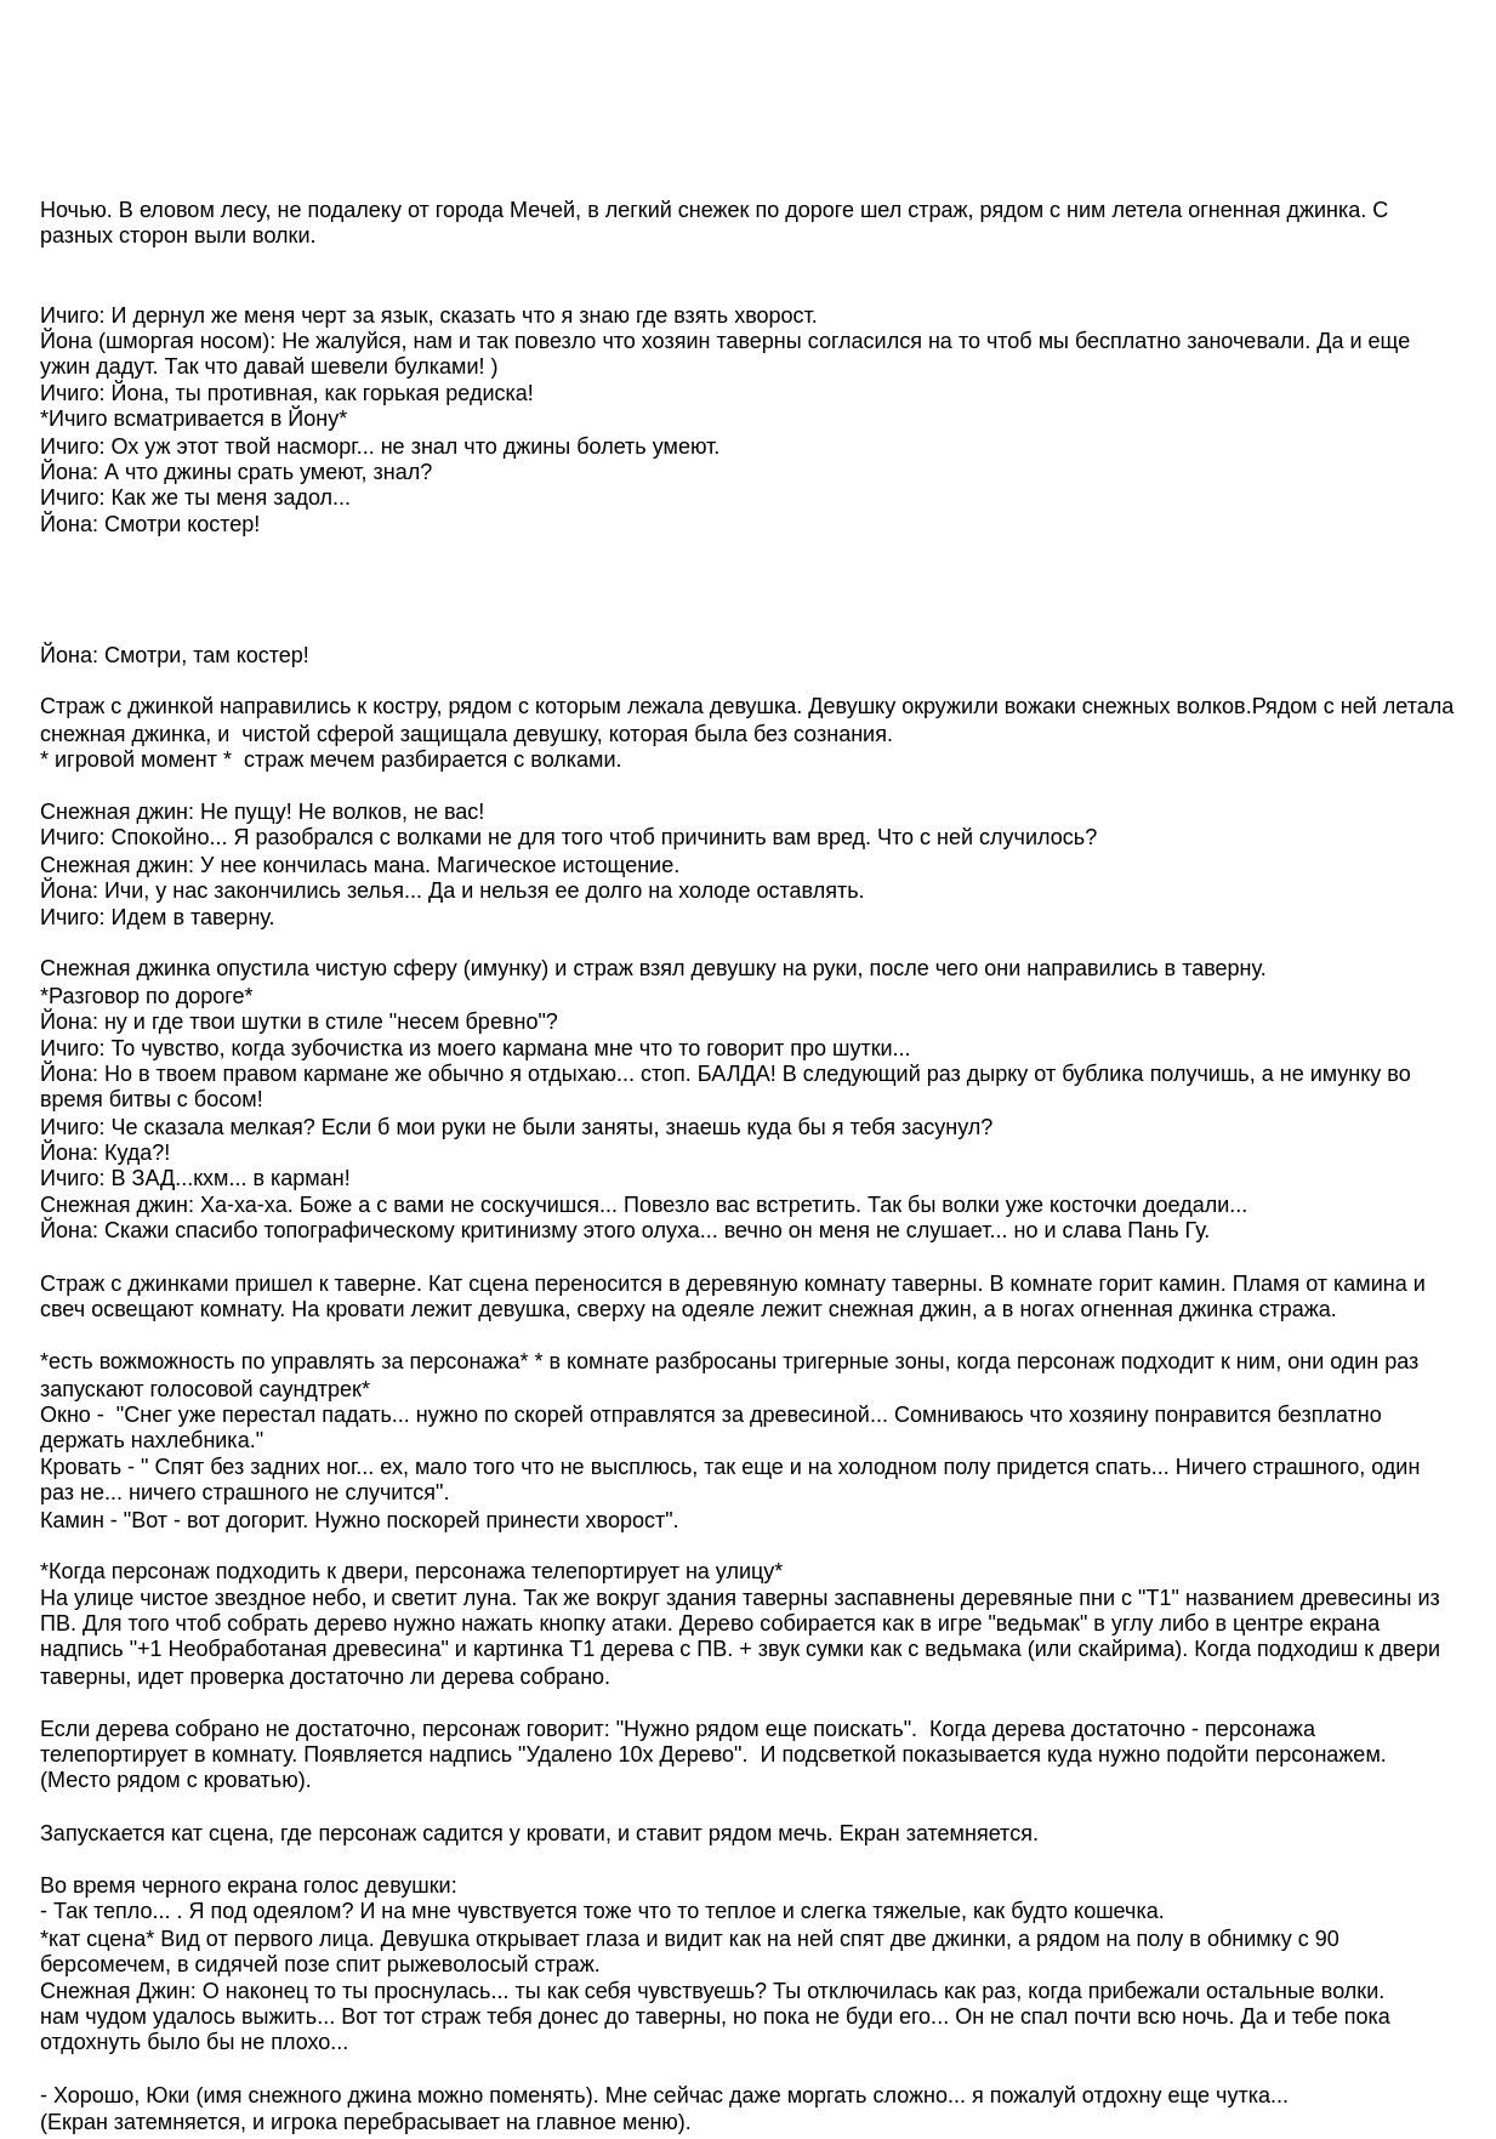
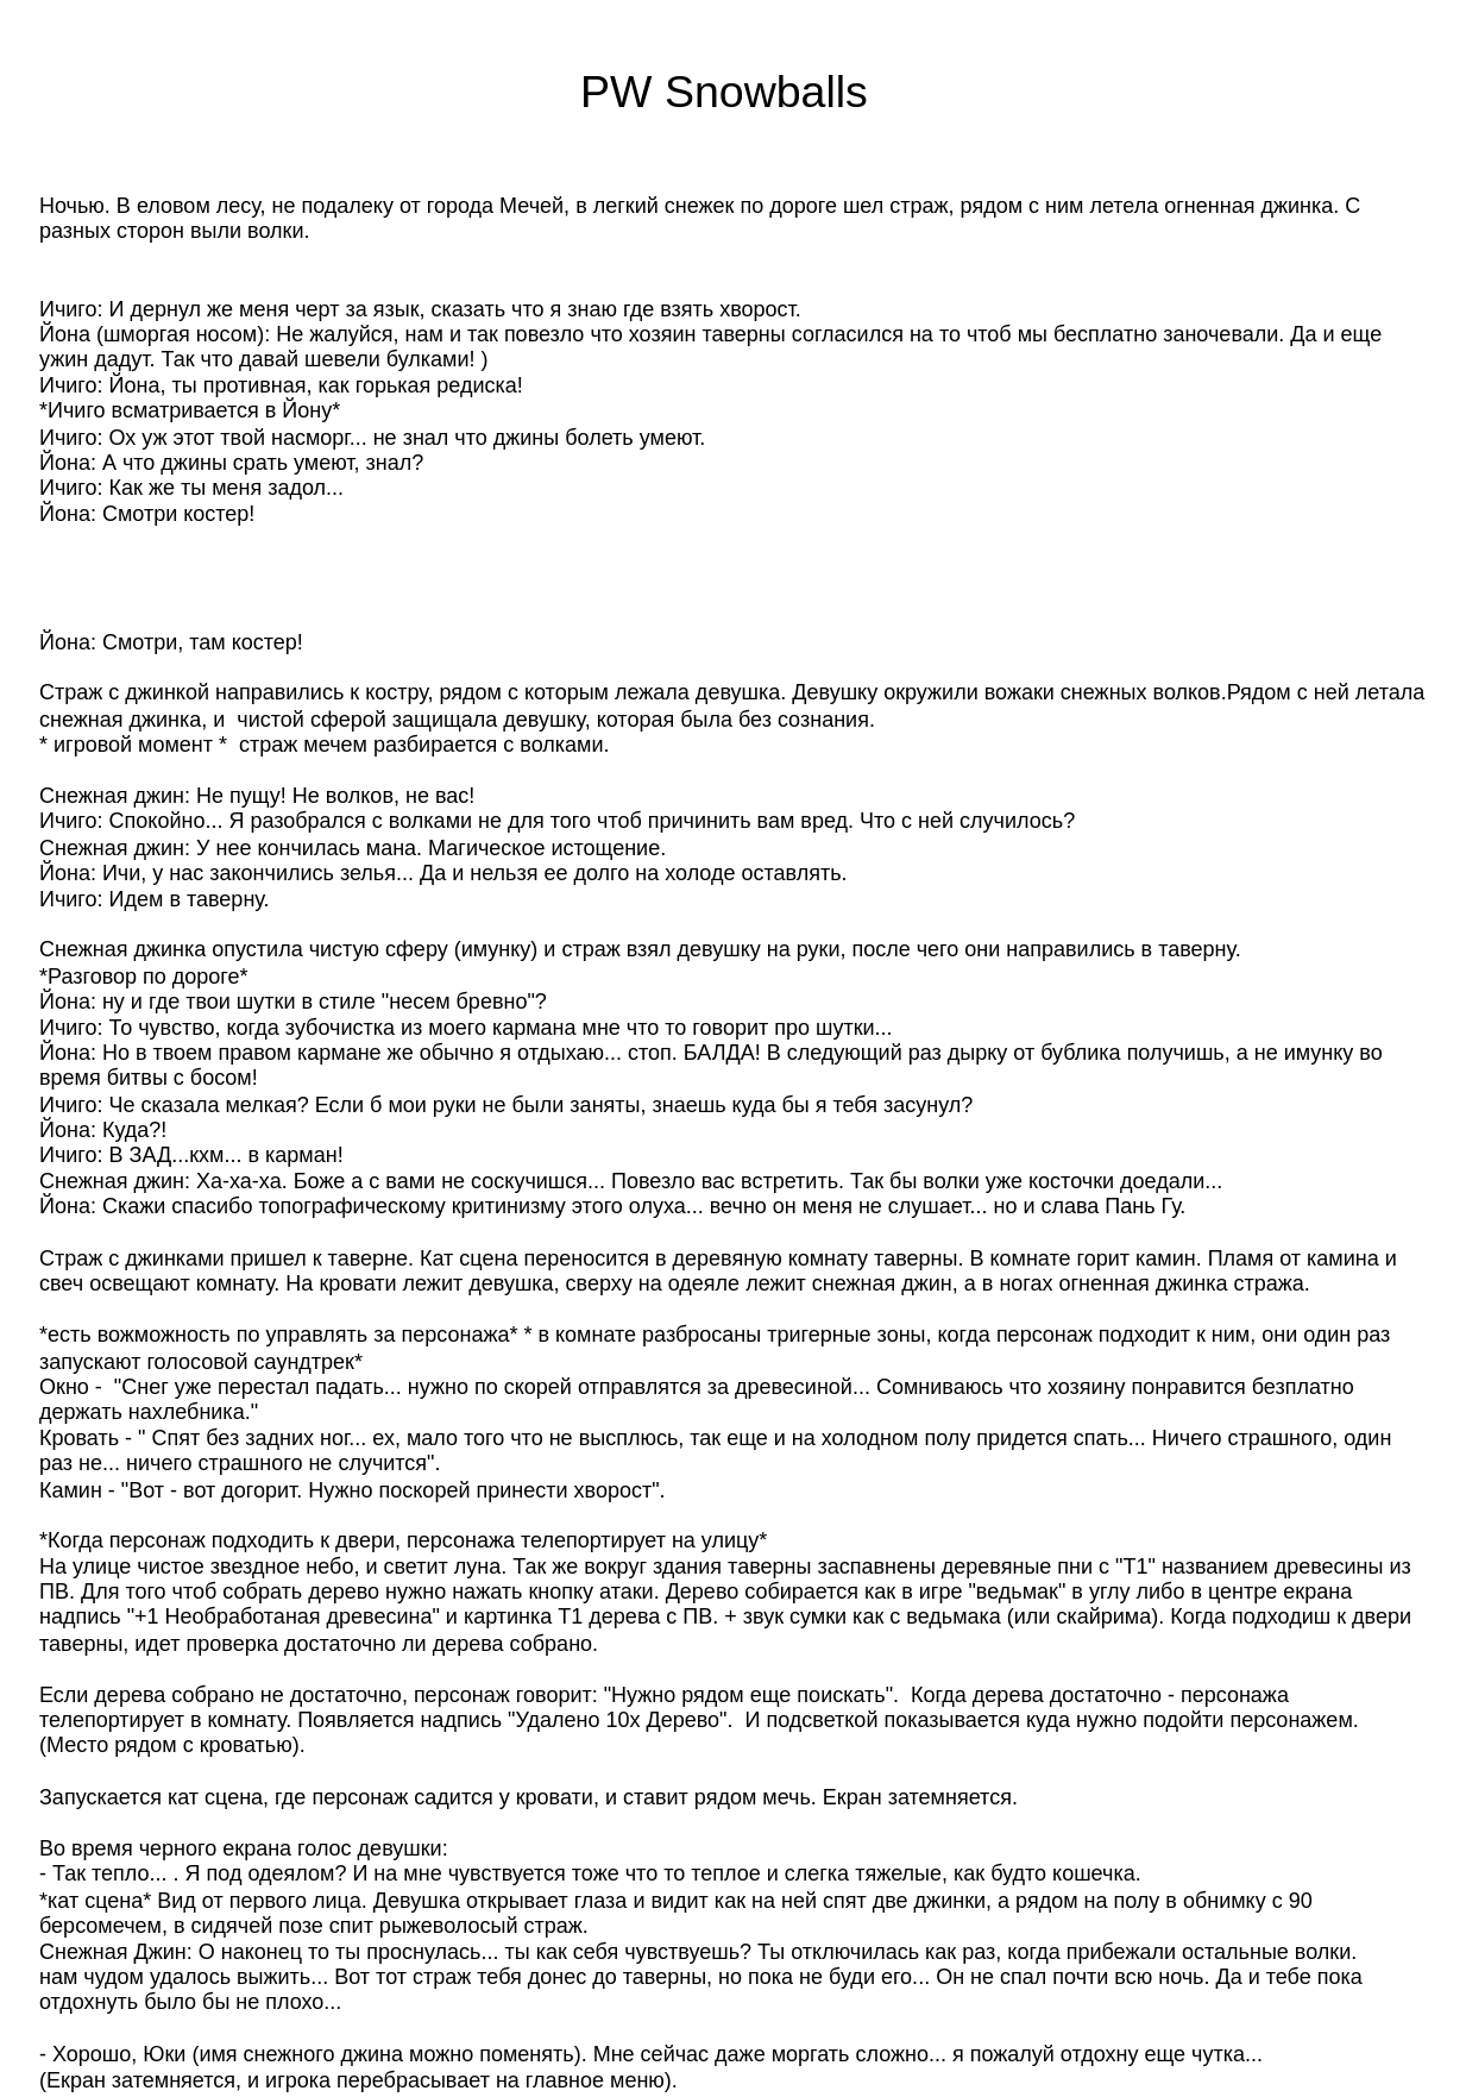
  <mxCell id="0" />
  <mxCell id="1" parent="0" />
+ <mxCell id="2" value="PW Snowballs&lt;br style=&quot;font-size: 25px;&quot;&gt;" style="text;html=1;strokeColor=none;fillColor=none;align=center;verticalAlign=middle;whiteSpace=wrap;rounded=0;fontSize=25;" parent="1" vertex="1"><mxGeometry x="271" y="20" width="270" height="60" as="geometry" /></mxCell>
  <mxCell id="3" value="Ночью. В еловом лесу, не подалеку от города Мечей, в легкий снежек по дороге шел страж, рядом с ним летела огненная джинка. С разных сторон выли волки.&amp;nbsp;&amp;nbsp;&lt;br&gt;&lt;br&gt;&lt;br&gt;Ичиго: И дернул же меня черт за язык, сказать что я знаю где взять хворост.&amp;nbsp;&lt;br&gt;Йона (шморгая носом): Не жалуйся, нам и так повезло что хозяин таверны согласился на то чтоб мы бесплатно заночевали. Да и еще ужин дадут. Так что давай шевели булками! )&lt;br&gt;Ичиго: Йона, ты противная, как горькая редиска!&amp;nbsp;&lt;br&gt;*Ичиго всматривается в Йону*&lt;br&gt;Ичиго: Ох уж этот твой насморг... не знал что джины болеть умеют.&lt;br&gt;Йона: А что джины срать умеют, знал?&amp;nbsp;&lt;br&gt;Ичиго: Как же ты меня задол...&amp;nbsp;&lt;br&gt;Йона: Смотри костер!&lt;br&gt;&lt;br&gt;&lt;br&gt;&lt;br&gt;&lt;br&gt;Йона: Смотри, там костер!&amp;nbsp;&lt;br&gt;&lt;br&gt;Страж с джинкой направились к костру, рядом с которым лежала девушка. Девушку окружили вожаки снежных волков.Рядом с ней летала снежная джинка, и&amp;nbsp; чистой сферой защищала девушку, которая была без сознания.&amp;nbsp;&lt;br&gt;* игровой момент *&amp;nbsp; страж мечем разбирается с волками.&lt;br&gt;&lt;br&gt;Снежная джин: Не пущу! Не волков, не вас!&lt;br&gt;Ичиго: Спокойно... Я разобрался с волками не для того чтоб причинить вам вред. Что с ней случилось?&amp;nbsp;&lt;br&gt;Снежная джин: У нее кончилась мана. Магическое истощение.&amp;nbsp;&lt;br&gt;Йона: Ичи, у нас закончились зелья... Да и нельзя ее долго на холоде оставлять.&amp;nbsp;&lt;br&gt;Ичиго: Идем в таверну.&amp;nbsp;&lt;br&gt;&lt;br&gt;Снежная джинка опустила чистую сферу (имунку) и страж взял девушку на руки, после чего они направились в таверну.&amp;nbsp;&lt;br&gt;*Разговор по дороге*&amp;nbsp;&lt;br&gt;Йона: ну и где твои шутки в стиле &quot;несем бревно&quot;?&lt;br&gt;Ичиго: То чувство, когда зубочистка из моего кармана мне что то говорит про шутки...&lt;br&gt;Йона: Но в твоем правом кармане же обычно я отдыхаю... стоп. БАЛДА! В следующий раз дырку от бублика получишь, а не имунку во время битвы с босом!&lt;br&gt;Ичиго: Че сказала мелкая? Если б мои руки не были заняты, знаешь куда бы я тебя засунул?&amp;nbsp;&lt;br&gt;Йона: Куда?!&lt;br&gt;Ичиго: В ЗАД...кхм... в карман!&amp;nbsp;&lt;br&gt;Снежная джин: Ха-ха-ха. Боже а с вами не соскучишся... Повезло вас встретить. Так бы волки уже косточки доедали...&lt;br&gt;Йона: Скажи спасибо топографическому критинизму этого олуха... вечно он меня не слушает... но и слава Пань Гу.&amp;nbsp;&lt;br&gt;&lt;br&gt;Страж с джинками пришел к таверне. Кат сцена переносится в деревяную комнату таверны. В комнате горит камин. Пламя от камина и свеч освещают комнату. На кровати лежит девушка, сверху на одеяле лежит снежная джин, а в ногах огненная джинка стража.&amp;nbsp;&lt;br&gt;&lt;br&gt;*есть вожможность по управлять за персонажа* * в комнате разбросаны тригерные зоны, когда персонаж подходит к ним, они один раз запускают голосовой саундтрек*&amp;nbsp;&lt;br&gt;Окно -&amp;nbsp; &quot;Снег уже перестал падать... нужно по скорей отправлятся за древесиной... Сомниваюсь что хозяину понравится безплатно держать нахлебника.&quot;&lt;br&gt;Кровать - &quot; Спят без задних ног... ех, мало того что не высплюсь, так еще и на холодном полу придется спать... Ничего страшного, один раз не... ничего страшного не случится&quot;.&lt;br&gt;Камин - &quot;Вот - вот догорит. Нужно поскорей принести хворост&quot;.&amp;nbsp;&lt;br&gt;&amp;nbsp;&lt;br&gt;*Когда персонаж подходить к двери, персонажа телепортирует на улицу*&lt;br&gt;На улице чистое звездное небо, и светит луна. Так же вокруг здания таверны заспавнены деревяные пни с &quot;Т1&quot; названием древесины из ПВ. Для того чтоб собрать дерево нужно нажать кнопку атаки. Дерево собирается как в игре &quot;ведьмак&quot; в углу либо в центре екрана надпись &quot;+1 Необработаная древесина&quot; и картинка Т1 дерева с ПВ. + звук сумки как с ведьмака (или скайрима). Когда подходиш к двери таверны, идет проверка достаточно ли дерева собрано.&amp;nbsp;&lt;br&gt;&lt;br&gt;Если дерева собрано не достаточно, персонаж говорит: &quot;Нужно рядом еще поискать&quot;.&amp;nbsp; Когда дерева достаточно - персонажа телепортирует в комнату. Появляется надпись &quot;Удалено 10х Дерево&quot;.&amp;nbsp; И подсветкой показывается куда нужно подойти персонажем. (Место рядом с кроватью).&amp;nbsp;&lt;br&gt;&lt;br&gt;Запускается кат сцена, где персонаж садится у кровати, и ставит рядом мечь. Екран затемняется.&amp;nbsp;&lt;br&gt;&lt;br&gt;Во время черного екрана голос девушки:&lt;br&gt;- Так тепло... . Я под одеялом? И на мне чувствуется тоже что то теплое и слегка тяжелые, как будто кошечка.&amp;nbsp;&lt;br&gt;*кат сцена* Вид от первого лица. Девушка открывает глаза и видит как на ней спят две джинки, а рядом на полу в обнимку с 90 берсомечем, в сидячей позе спит рыжеволосый страж.&amp;nbsp;&lt;br&gt;Снежная Джин: О наконец то ты проснулась... ты как себя чувствуешь? Ты отключилась как раз, когда прибежали остальные волки.&amp;nbsp;&lt;br&gt;нам чудом удалось выжить... Вот тот страж тебя донес до таверны, но пока не буди его... Он не спал почти всю ночь. Да и тебе пока отдохнуть было бы не плохо...&lt;br&gt;&lt;br&gt;- Хорошо, Юки (имя снежного джина можно поменять). Мне сейчас даже моргать сложно... я пожалуй отдохну еще чутка...&lt;br&gt;(Екран затемняется, и игрока перебрасывает на главное меню)." style="text;html=1;strokeColor=none;fillColor=none;align=left;verticalAlign=top;whiteSpace=wrap;rounded=0;" parent="1" vertex="1"><mxGeometry x="20" y="101" width="780" height="979" as="geometry" /></mxCell>
